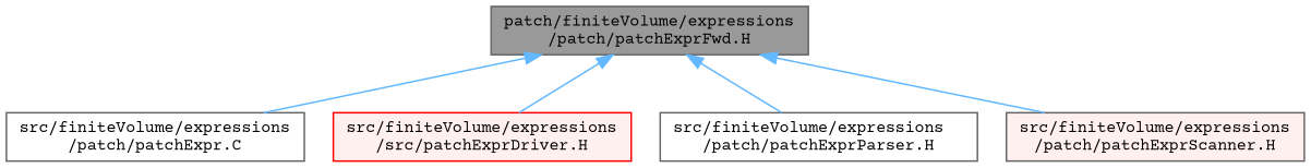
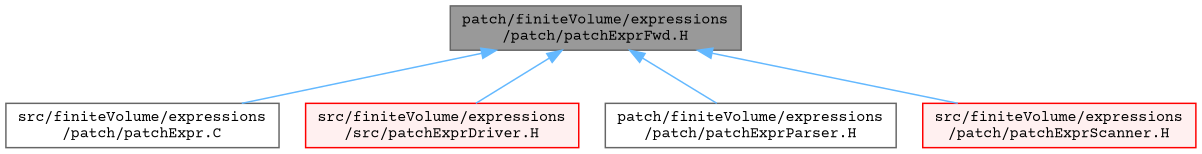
  digraph {
    fontname="Courier Prime"
    node [color=grey40 fillcolor=white fontname="Courier Prime" fontsize=10 shape=box style=filled]
    edge [color=steelblue1 dir=back fontname="Courier Prime" fontsize=10 labelfontname=Helvetica labelfontsize=10 style=solid]
    n1 [color=gray40 fillcolor=grey60 fontcolor=black height=0.2 label="patch/finiteVolume/expressions\l/patch/patchExprFwd.H" width=0.4]
    n2 [height=0.2 label="src/finiteVolume/expressions\l/patch/patchExpr.C" width=0.4]
    n3 [color=red fillcolor="#FFF0F0" height=0.2 label="src/finiteVolume/expressions\l/src/patchExprDriver.H" width=0.4]
-   n4 [height=0.2 label="src/finiteVolume/expressions\l/patch/patchExprParser.H" width=0.4]
-   n5 [fillcolor="#FFF0F0" height=0.2 label="src/finiteVolume/expressions\l/patch/patchExprScanner.H" width=0.4]
+   n4 [height=0.2 label="patch/finiteVolume/expressions\l/patch/patchExprParser.H" width=0.4]
+   n5 [color=red fillcolor="#FFF0F0" height=0.2 label="src/finiteVolume/expressions\l/patch/patchExprScanner.H" width=0.4]
    n1 -> n2
    n1 -> n3
    n1 -> n4
    n1 -> n5
  }
